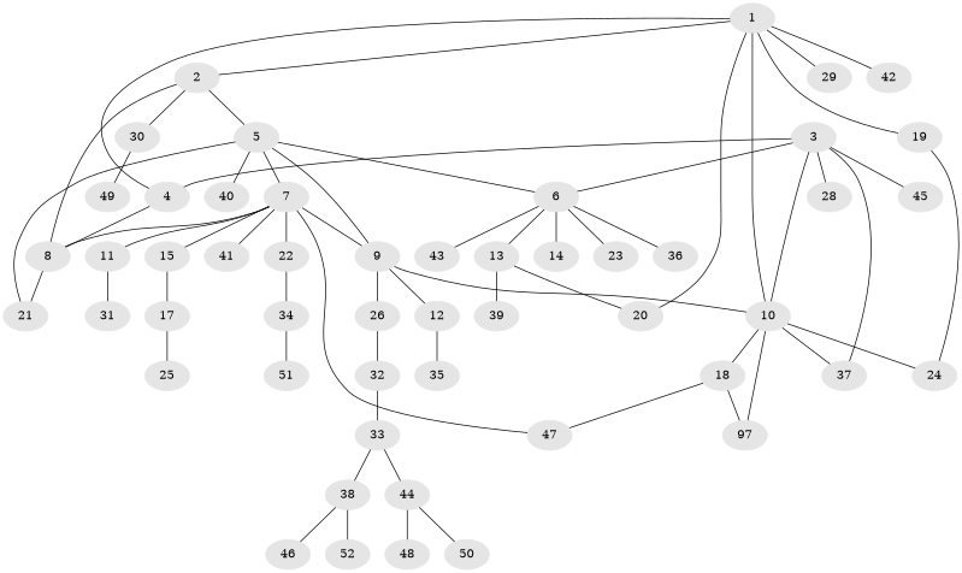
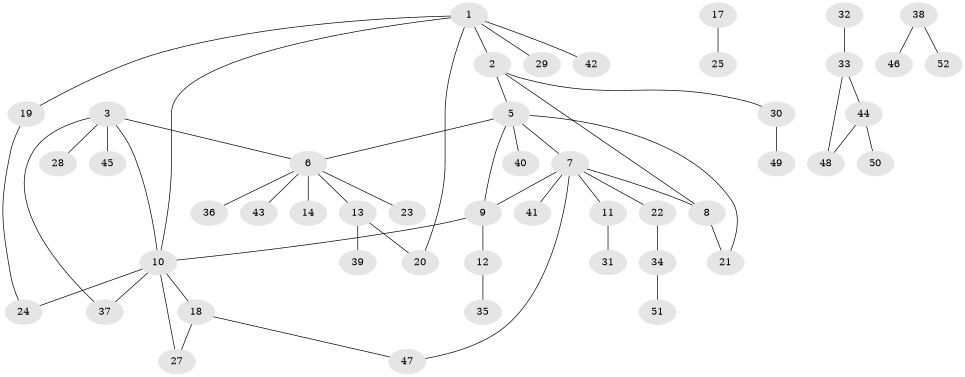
  graph {
    node [color=gray90 style=filled]
    1
    2
-   4
    10
    19
    20
    29
    42
    5
    8
    30
    37
    24
    18
-   27 [label=97]
+   27
    6
    7
    9
    21
    40
    49
    3
    28
    45
    13
    14
    23
    36
    43
    11
-   15
    22
    41
    47
    12
-   26
    39
    31
    17
    34
    35
    32
    25
    51
    33
    38
    44
    46
    52
    48
    50
    1 -- 2
-   1 -- 4
    1 -- 10
    1 -- 19
    1 -- 20
    1 -- 29
    1 -- 42
    2 -- 5
    2 -- 8
    2 -- 30
-   4 -- 8
    10 -- 37
    10 -- 24
    10 -- 18
    10 -- 27
    19 -- 24
    5 -- 6
    5 -- 7
    5 -- 9
    5 -- 21
    5 -- 40
    8 -- 21
    30 -- 49
    18 -- 27
    18 -- 47
    6 -- 13
    6 -- 14
    6 -- 23
    6 -- 36
    6 -- 43
    7 -- 8
    7 -- 9
    7 -- 11
-   7 -- 15
    7 -- 22
    7 -- 41
    7 -- 47
    9 -- 10
    9 -- 12
-   9 -- 26
-   3 -- 4
    3 -- 10
    3 -- 37
    3 -- 6
    3 -- 28
    3 -- 45
    13 -- 20
    13 -- 39
    11 -- 31
-   15 -- 17
    22 -- 34
    12 -- 35
-   26 -- 32
    17 -- 25
    34 -- 51
    32 -- 33
-   33 -- 38
+   33 -- 48
    33 -- 44
    38 -- 46
    38 -- 52
    44 -- 48
    44 -- 50
  }
